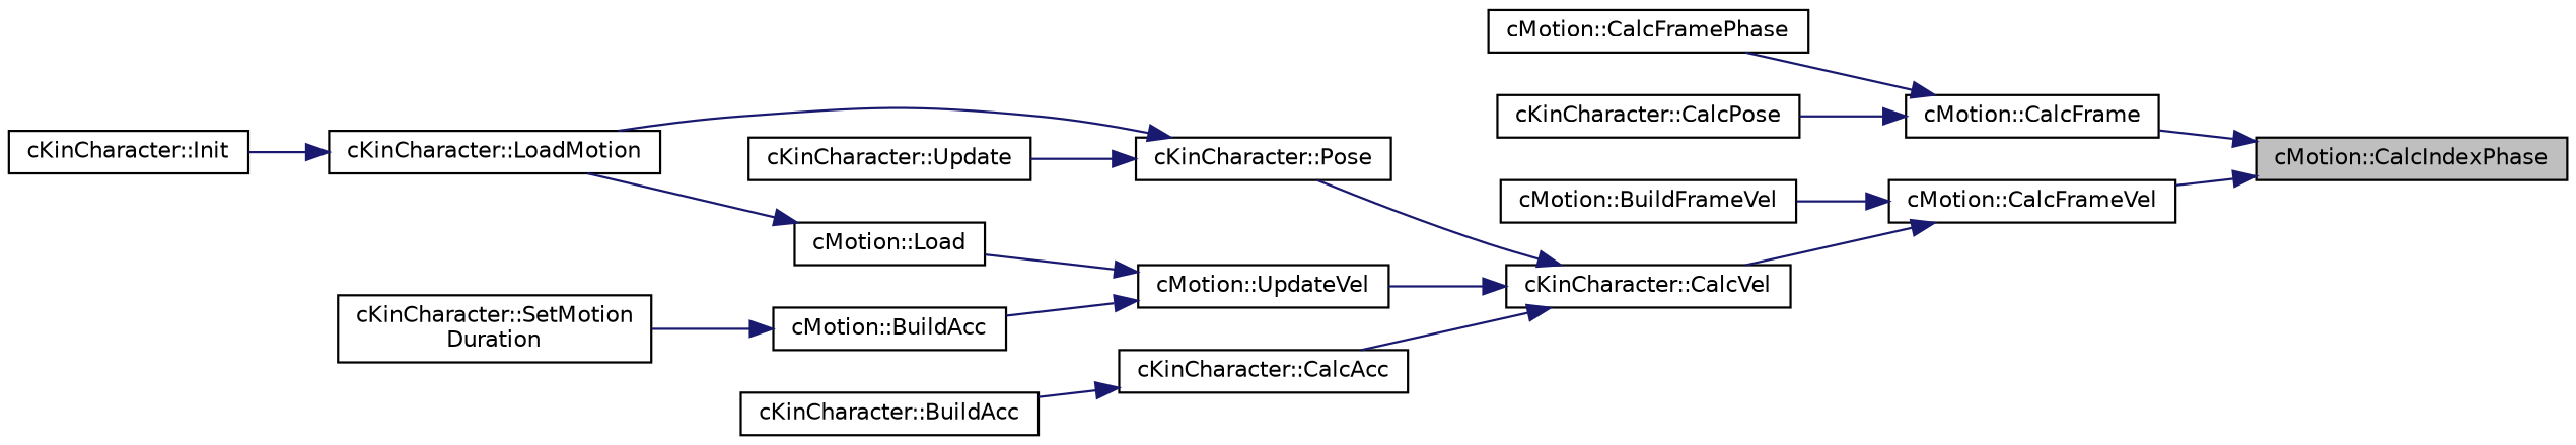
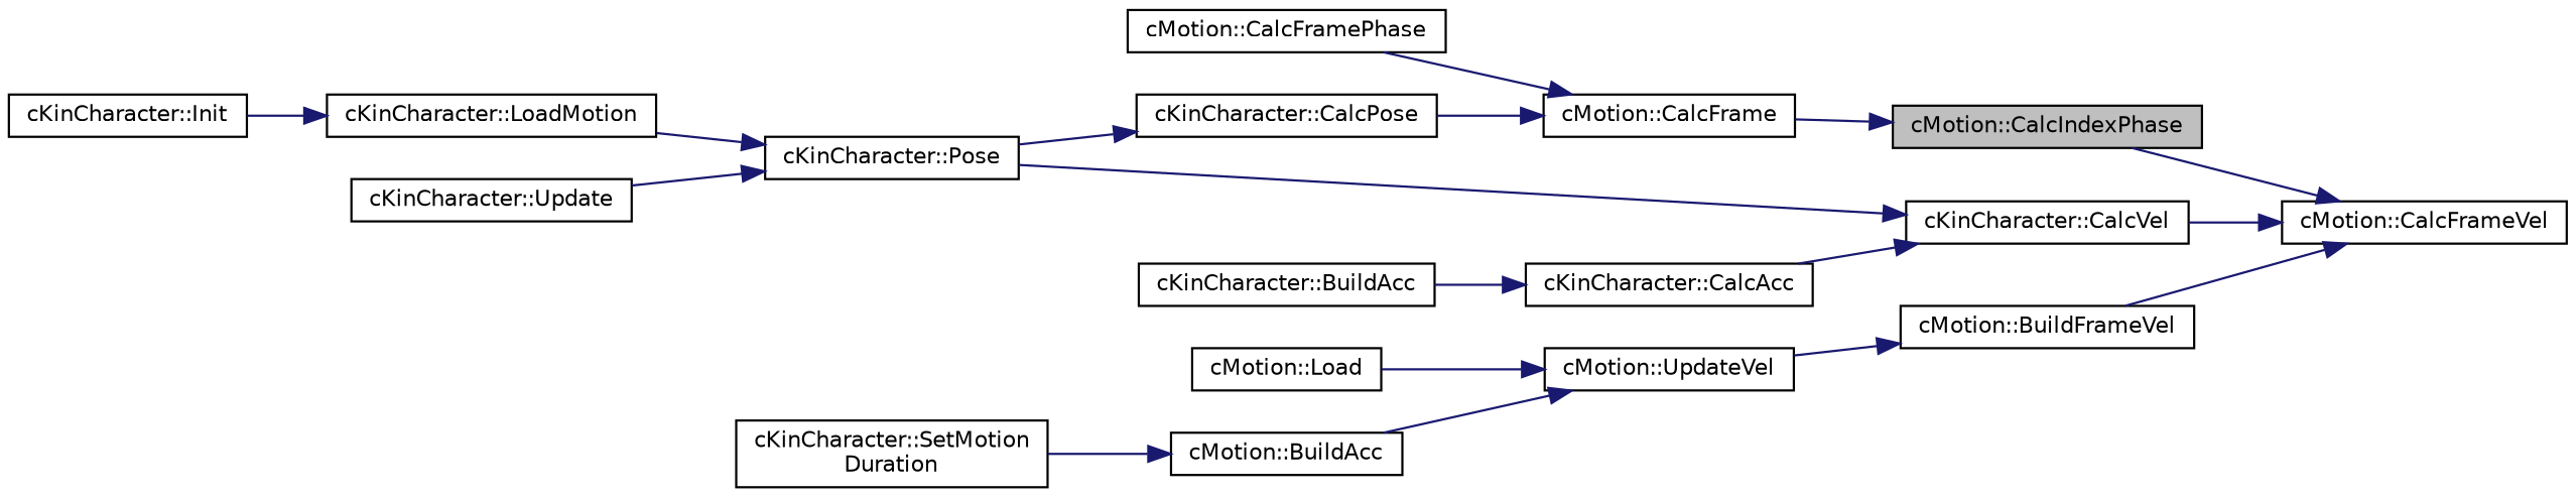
  digraph {
    rankdir=RL
    node [color=black fillcolor=white fontname=Helvetica fontsize=10 shape=record style=filled]
    edge [color=midnightblue dir=back fontname=Helvetica fontsize=10 labelfontname=Helvetica labelfontsize=10 style=solid]
    n1 [fillcolor=grey75 fontcolor=black height=0.2 label="cMotion::CalcIndexPhase" width=0.4]
    n2 [height=0.2 label="cMotion::CalcFrame" width=0.4]
    n3 [height=0.2 label="cMotion::CalcFrameVel" width=0.4]
    n4 [height=0.2 label="cMotion::CalcFramePhase" width=0.4]
    n5 [height=0.2 label="cKinCharacter::CalcPose" width=0.4]
    n6 [height=0.2 label="cMotion::BuildFrameVel" width=0.4]
    n7 [height=0.2 label="cKinCharacter::CalcVel" width=0.4]
    n8 [height=0.2 label="cKinCharacter::Pose" width=0.4]
    n9 [height=0.2 label="cKinCharacter::LoadMotion" width=0.4]
    n10 [height=0.2 label="cKinCharacter::Update" width=0.4]
    n11 [height=0.2 label="cKinCharacter::Init" width=0.4]
    n12 [height=0.2 label="cMotion::UpdateVel" width=0.4]
    n13 [height=0.2 label="cKinCharacter::CalcAcc" width=0.4]
    n14 [height=0.2 label="cMotion::Load" width=0.4]
    n15 [height=0.2 label="cMotion::BuildAcc" width=0.4]
    n16 [height=0.2 label="cKinCharacter::SetMotion\lDuration" width=0.4]
    n17 [height=0.2 label="cKinCharacter::BuildAcc" width=0.4]
    n1 -> n2
-   n1 -> n3
+   n3 -> n1
    n2 -> n4
    n2 -> n5
    n3 -> n6
    n3 -> n7
-   n7 -> n12
+   n5 -> n8
+   n6 -> n12
    n7 -> n8
    n7 -> n13
    n8 -> n9
    n8 -> n10
    n9 -> n11
    n12 -> n14
    n12 -> n15
    n13 -> n17
-   n14 -> n9
    n15 -> n16
  }
